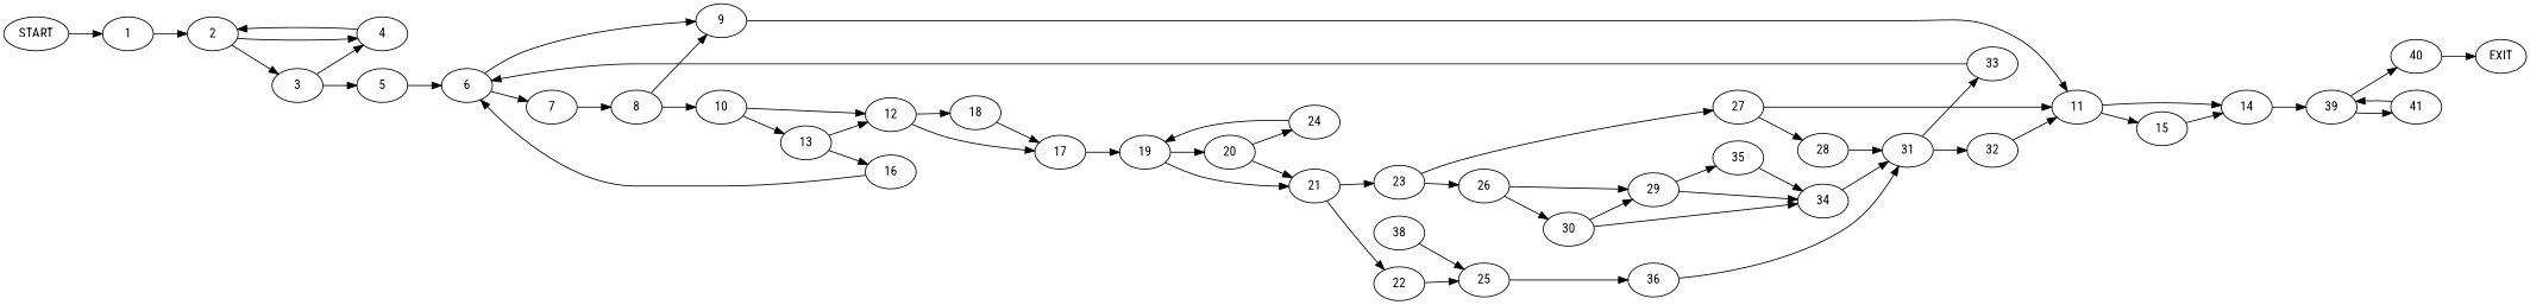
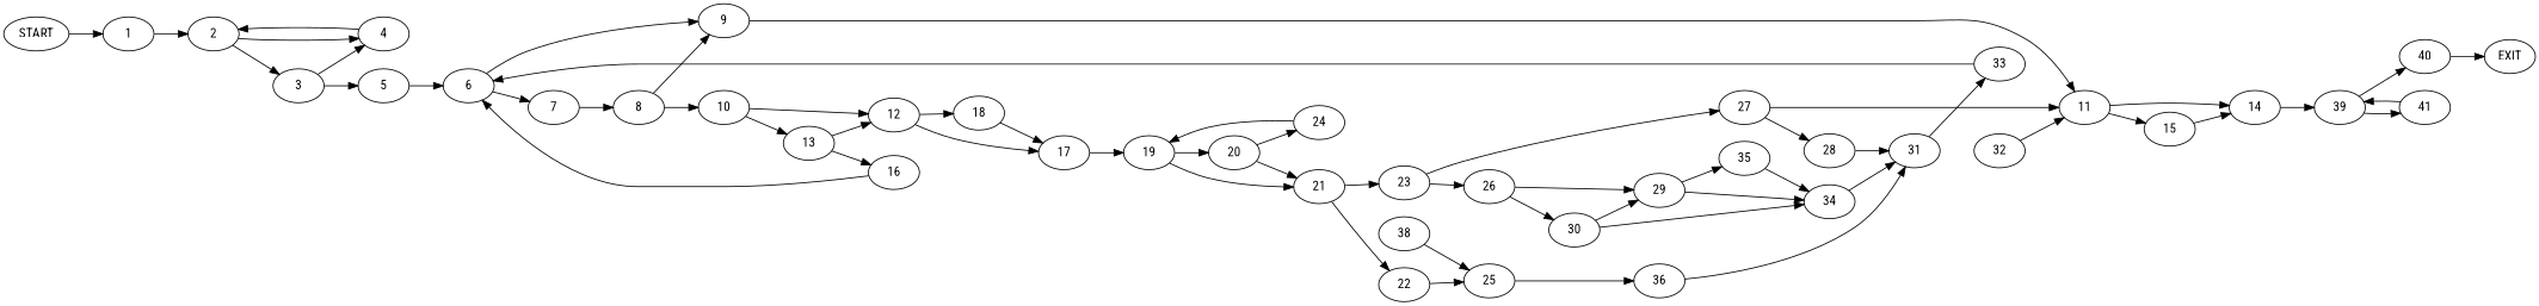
  digraph {
    fontname="Roboto Condensed"
    rankdir=LR
    node [fontname="Roboto Condensed"]
    edge [fontname="Roboto Condensed"]
    n1 [label=START]
    1
    2
    n4 [label=EXIT]
    3
    4
    5
    6
    7
    9
    8
    10
    11
    12
    13
    14
    15
    17
    18
    16
    39
    19
    40
    41
    20
    21
    24
    22
    23
    25
    26
    27
    36
    29
    30
    28
    31
    34
    35
    32
    33
    38
    n1 -> 1
    1 -> 2
    2 -> 3
    2 -> 4
    3 -> 4
    3 -> 5
    4 -> 2
    5 -> 6
    6 -> 7
    6 -> 9
    7 -> 8
    9 -> 11
    8 -> 9
    8 -> 10
    10 -> 12
    10 -> 13
    11 -> 14
    11 -> 15
    12 -> 17
    12 -> 18
    13 -> 12
    13 -> 16
    14 -> 39
    15 -> 14
    17 -> 19
    18 -> 17
    16 -> 6
    39 -> 40
    39 -> 41
    19 -> 20
    19 -> 21
    40 -> n4
    41 -> 39
    20 -> 21
    20 -> 24
    21 -> 22
    21 -> 23
    24 -> 19
    22 -> 25
    23 -> 26
    23 -> 27
    25 -> 36
    26 -> 29
    26 -> 30
    27 -> 11
    27 -> 28
    36 -> 31
    29 -> 34
    29 -> 35
    30 -> 29
    30 -> 34
    28 -> 31
-   31 -> 32
    31 -> 33
    34 -> 31
    35 -> 34
    32 -> 11
    33 -> 6
    38 -> 25
  }
